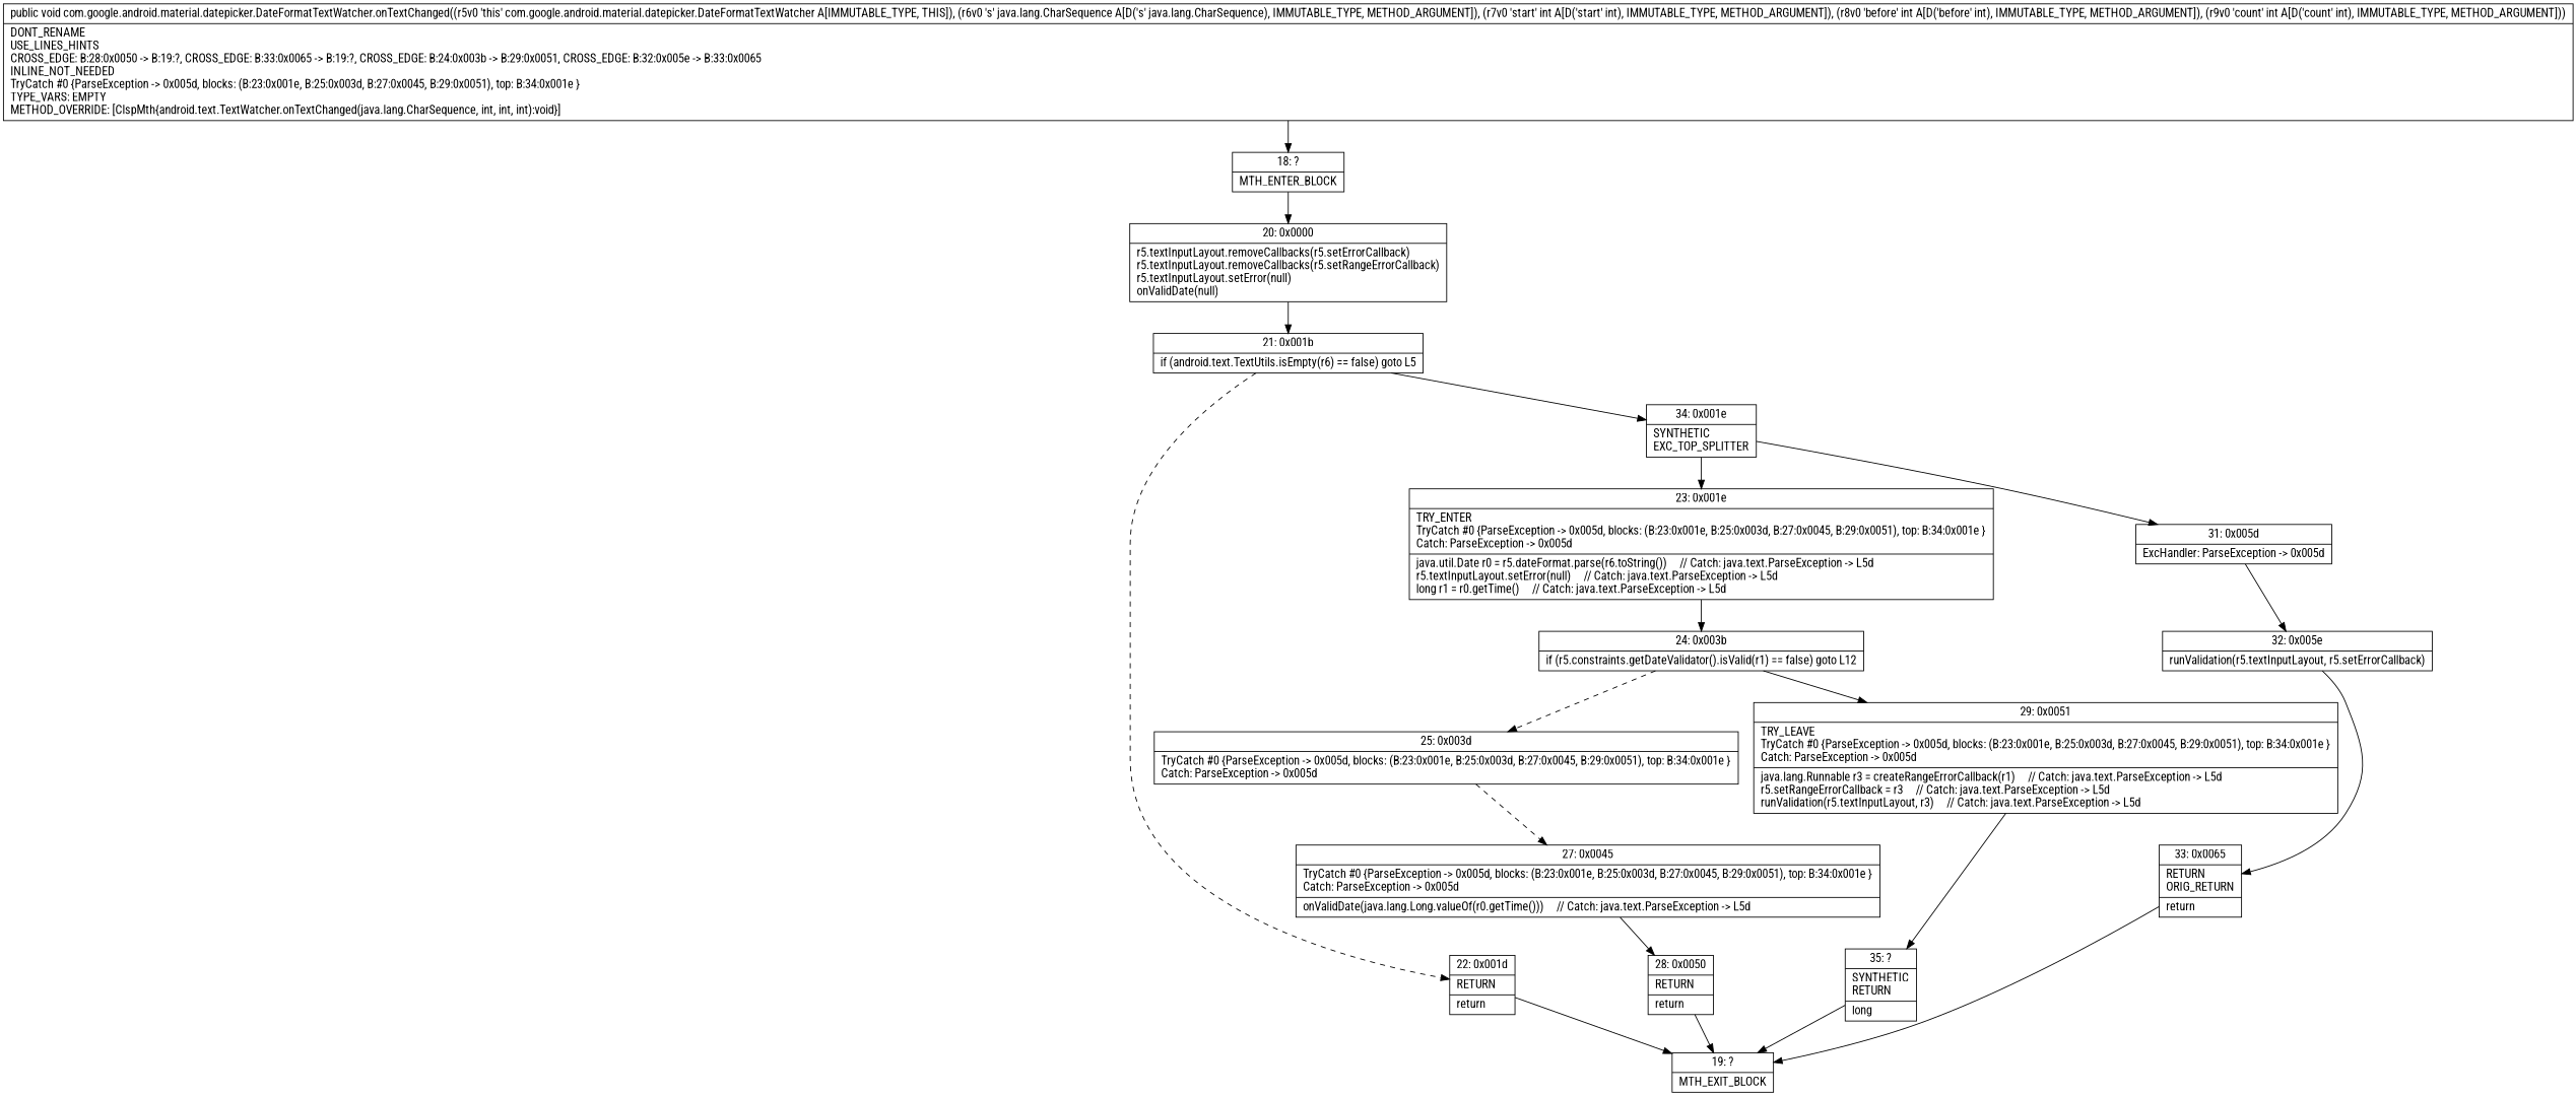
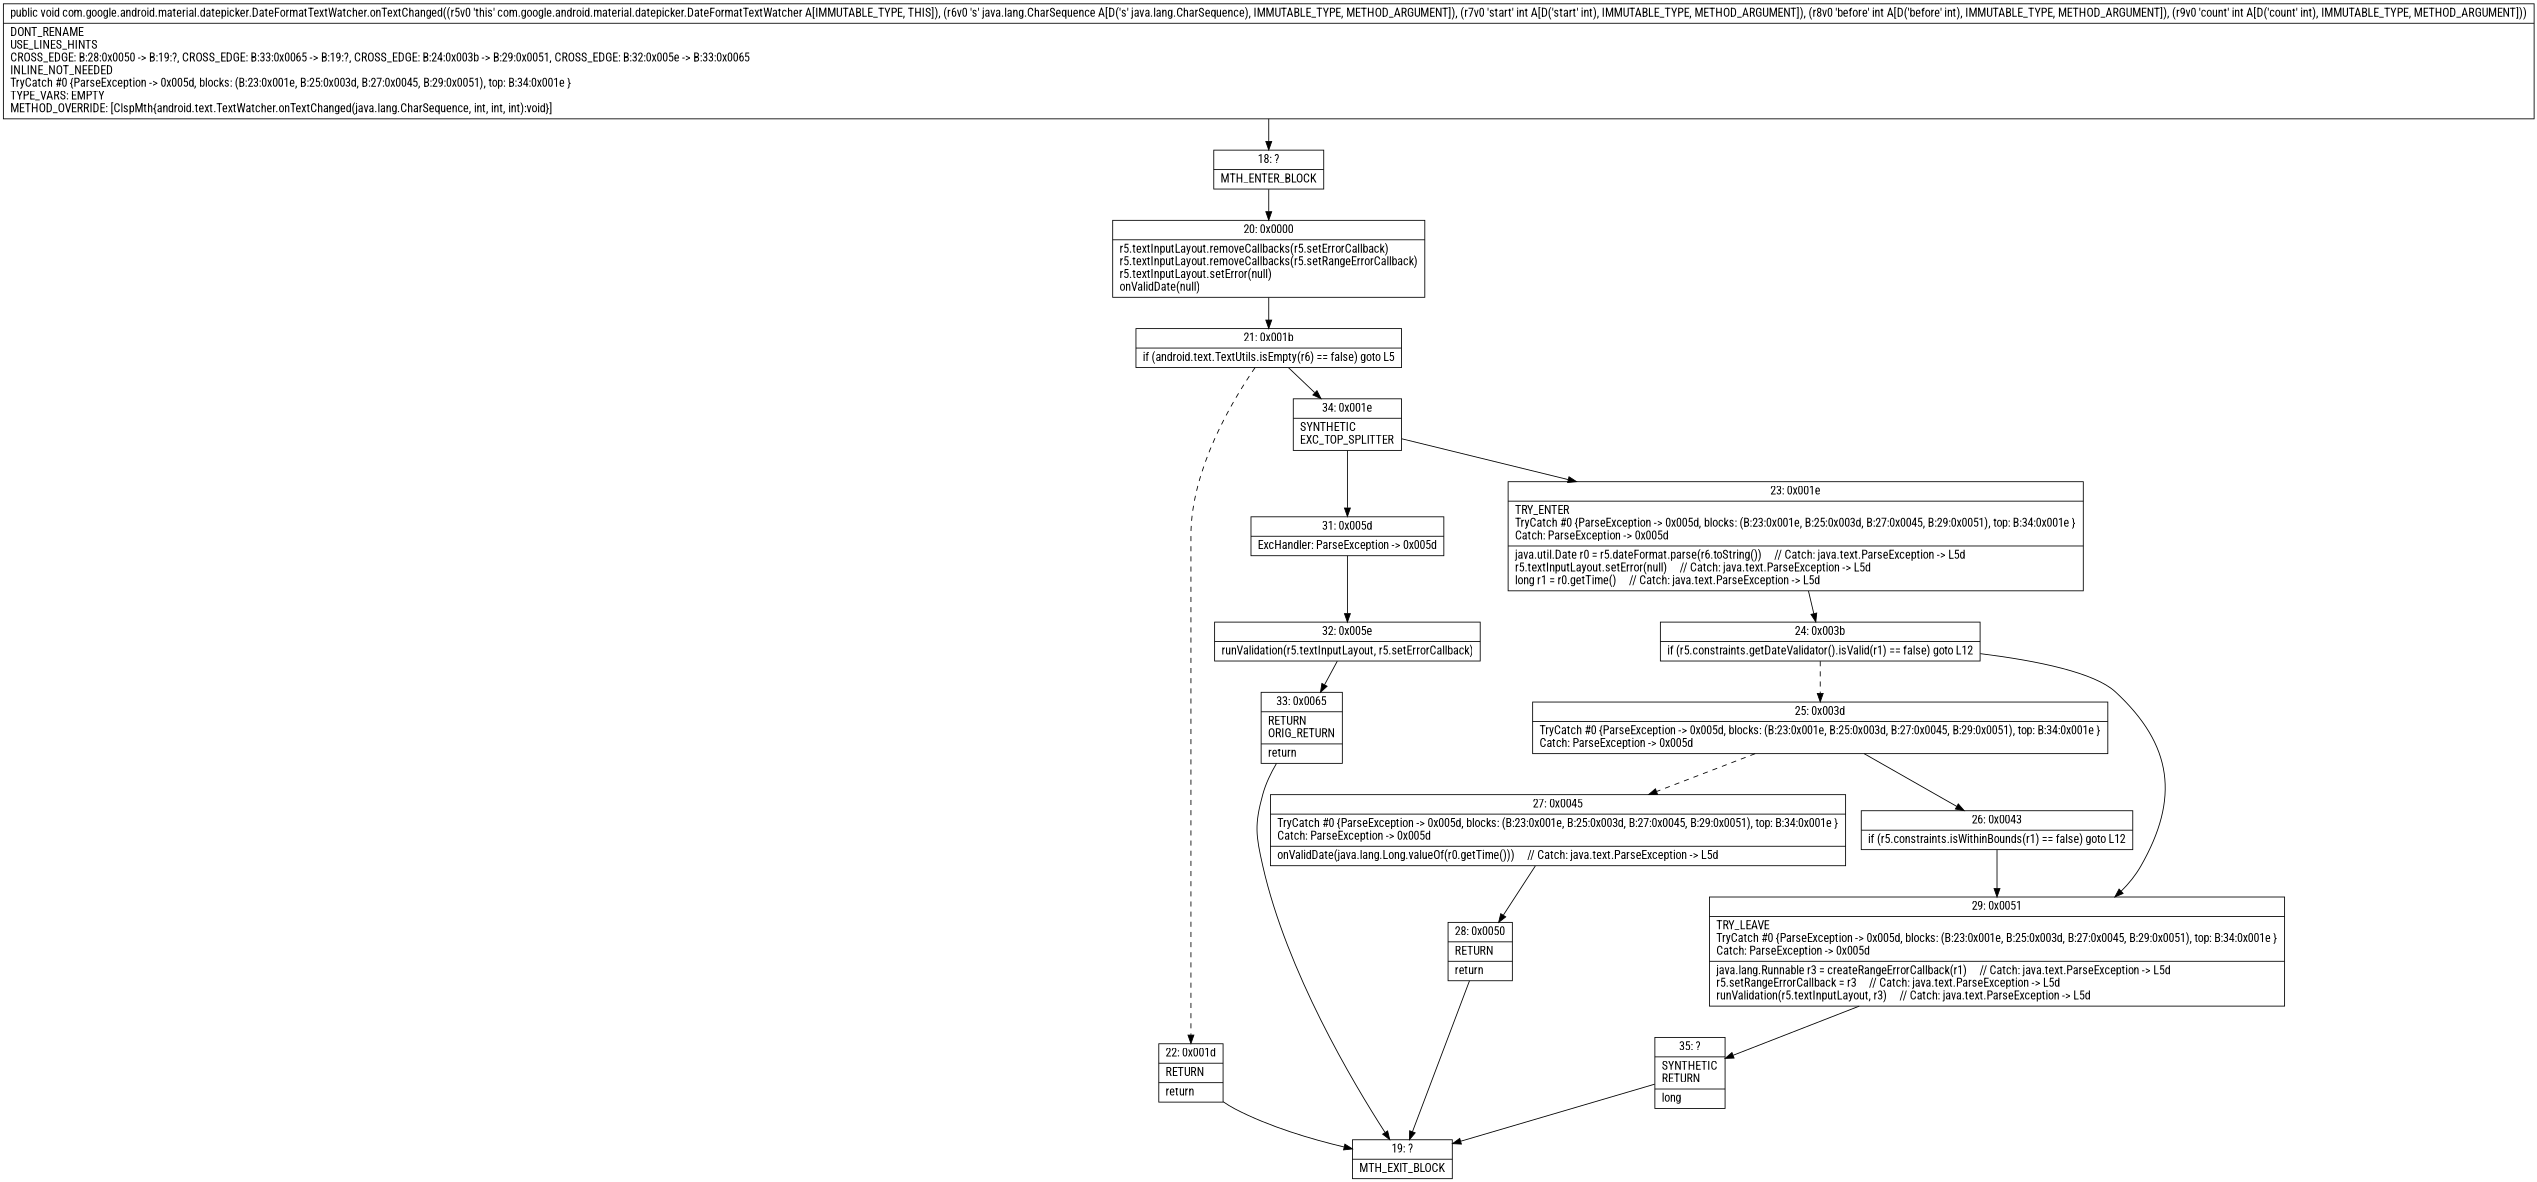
  digraph {
    fontname="Roboto Condensed"
    node [fontname="Roboto Condensed" shape=record]
    edge [fontname="Roboto Condensed"]
    n1 [label="{18\:\ ?|MTH_ENTER_BLOCK\l}"]
    n2 [label="{20\:\ 0x0000|r5.textInputLayout.removeCallbacks(r5.setErrorCallback)\lr5.textInputLayout.removeCallbacks(r5.setRangeErrorCallback)\lr5.textInputLayout.setError(null)\lonValidDate(null)\l}"]
    n3 [label="{21\:\ 0x001b|if (android.text.TextUtils.isEmpty(r6) == false) goto L5\l}"]
    n4 [label="{22\:\ 0x001d|RETURN\l|return\l}"]
    n5 [label="{34\:\ 0x001e|SYNTHETIC\lEXC_TOP_SPLITTER\l}"]
    n6 [label="{19\:\ ?|MTH_EXIT_BLOCK\l}"]
    n7 [label="{23\:\ 0x001e|TRY_ENTER\lTryCatch #0 \{ParseException \-\> 0x005d, blocks: (B:23:0x001e, B:25:0x003d, B:27:0x0045, B:29:0x0051), top: B:34:0x001e \}\lCatch: ParseException \-\> 0x005d\l|java.util.Date r0 = r5.dateFormat.parse(r6.toString())     \/\/ Catch: java.text.ParseException \-\> L5d\lr5.textInputLayout.setError(null)     \/\/ Catch: java.text.ParseException \-\> L5d\llong r1 = r0.getTime()     \/\/ Catch: java.text.ParseException \-\> L5d\l}"]
    n8 [label="{31\:\ 0x005d|ExcHandler: ParseException \-\> 0x005d\l}"]
    n9 [label="{24\:\ 0x003b|if (r5.constraints.getDateValidator().isValid(r1) == false) goto L12\l}"]
    n10 [label="{32\:\ 0x005e|runValidation(r5.textInputLayout, r5.setErrorCallback)\l}"]
    n11 [label="{25\:\ 0x003d|TryCatch #0 \{ParseException \-\> 0x005d, blocks: (B:23:0x001e, B:25:0x003d, B:27:0x0045, B:29:0x0051), top: B:34:0x001e \}\lCatch: ParseException \-\> 0x005d\l}"]
    n12 [label="{29\:\ 0x0051|TRY_LEAVE\lTryCatch #0 \{ParseException \-\> 0x005d, blocks: (B:23:0x001e, B:25:0x003d, B:27:0x0045, B:29:0x0051), top: B:34:0x001e \}\lCatch: ParseException \-\> 0x005d\l|java.lang.Runnable r3 = createRangeErrorCallback(r1)     \/\/ Catch: java.text.ParseException \-\> L5d\lr5.setRangeErrorCallback = r3     \/\/ Catch: java.text.ParseException \-\> L5d\lrunValidation(r5.textInputLayout, r3)     \/\/ Catch: java.text.ParseException \-\> L5d\l}"]
+   n13 [label="{26\:\ 0x0043|if (r5.constraints.isWithinBounds(r1) == false) goto L12\l}"]
    n14 [label="{27\:\ 0x0045|TryCatch #0 \{ParseException \-\> 0x005d, blocks: (B:23:0x001e, B:25:0x003d, B:27:0x0045, B:29:0x0051), top: B:34:0x001e \}\lCatch: ParseException \-\> 0x005d\l|onValidDate(java.lang.Long.valueOf(r0.getTime()))     \/\/ Catch: java.text.ParseException \-\> L5d\l}"]
    n15 [label="{35\:\ ?|SYNTHETIC\lRETURN\l|long\l}"]
    n16 [label="{28\:\ 0x0050|RETURN\l|return\l}"]
    n17 [label="{33\:\ 0x0065|RETURN\lORIG_RETURN\l|return\l}"]
    n18 [label="{public void com.google.android.material.datepicker.DateFormatTextWatcher.onTextChanged((r5v0 'this' com.google.android.material.datepicker.DateFormatTextWatcher A[IMMUTABLE_TYPE, THIS]), (r6v0 's' java.lang.CharSequence A[D('s' java.lang.CharSequence), IMMUTABLE_TYPE, METHOD_ARGUMENT]), (r7v0 'start' int A[D('start' int), IMMUTABLE_TYPE, METHOD_ARGUMENT]), (r8v0 'before' int A[D('before' int), IMMUTABLE_TYPE, METHOD_ARGUMENT]), (r9v0 'count' int A[D('count' int), IMMUTABLE_TYPE, METHOD_ARGUMENT]))  | DONT_RENAME\lUSE_LINES_HINTS\lCROSS_EDGE: B:28:0x0050 \-\> B:19:?, CROSS_EDGE: B:33:0x0065 \-\> B:19:?, CROSS_EDGE: B:24:0x003b \-\> B:29:0x0051, CROSS_EDGE: B:32:0x005e \-\> B:33:0x0065\lINLINE_NOT_NEEDED\lTryCatch #0 \{ParseException \-\> 0x005d, blocks: (B:23:0x001e, B:25:0x003d, B:27:0x0045, B:29:0x0051), top: B:34:0x001e \}\lTYPE_VARS: EMPTY\lMETHOD_OVERRIDE: [ClspMth\{android.text.TextWatcher.onTextChanged(java.lang.CharSequence, int, int, int):void\}]\l}"]
    n1 -> n2
    n2 -> n3
    n3 -> n4 [style=dashed]
    n3 -> n5
    n4 -> n6
    n5 -> n7
    n5 -> n8
    n7 -> n9
    n8 -> n10
    n9 -> n11 [style=dashed]
    n9 -> n12
    n10 -> n17
+   n11 -> n13
    n11 -> n14 [style=dashed]
    n12 -> n15
+   n13 -> n12
    n14 -> n16
    n15 -> n6
    n16 -> n6
    n17 -> n6
    n18 -> n1
  }
